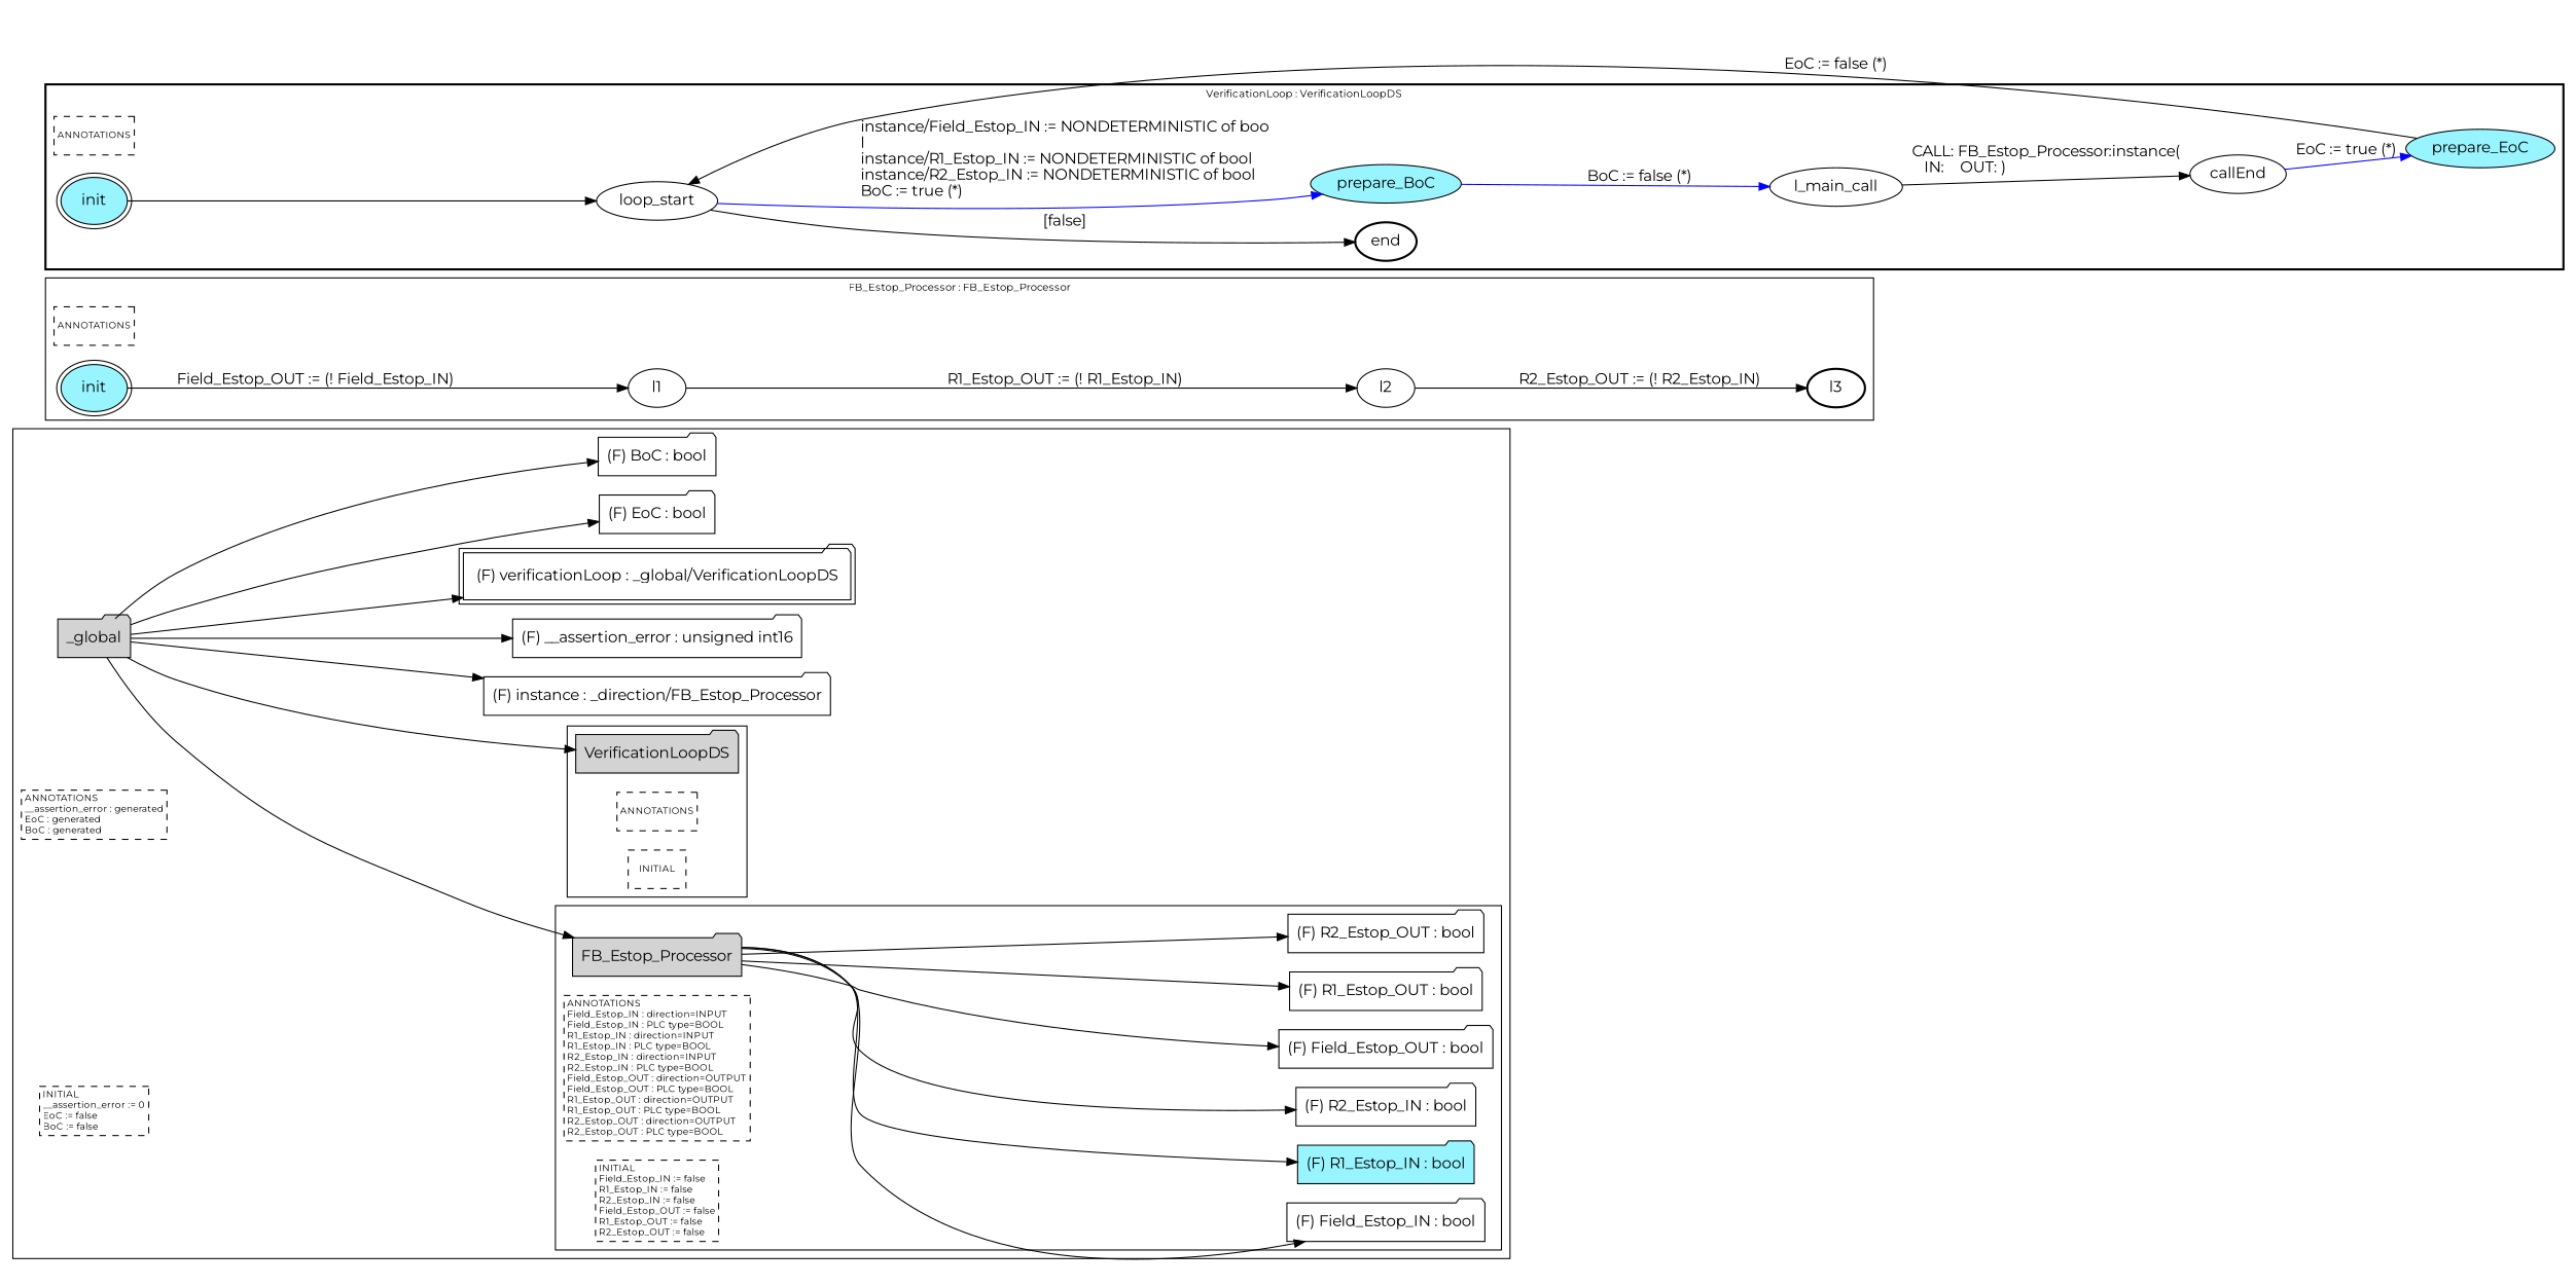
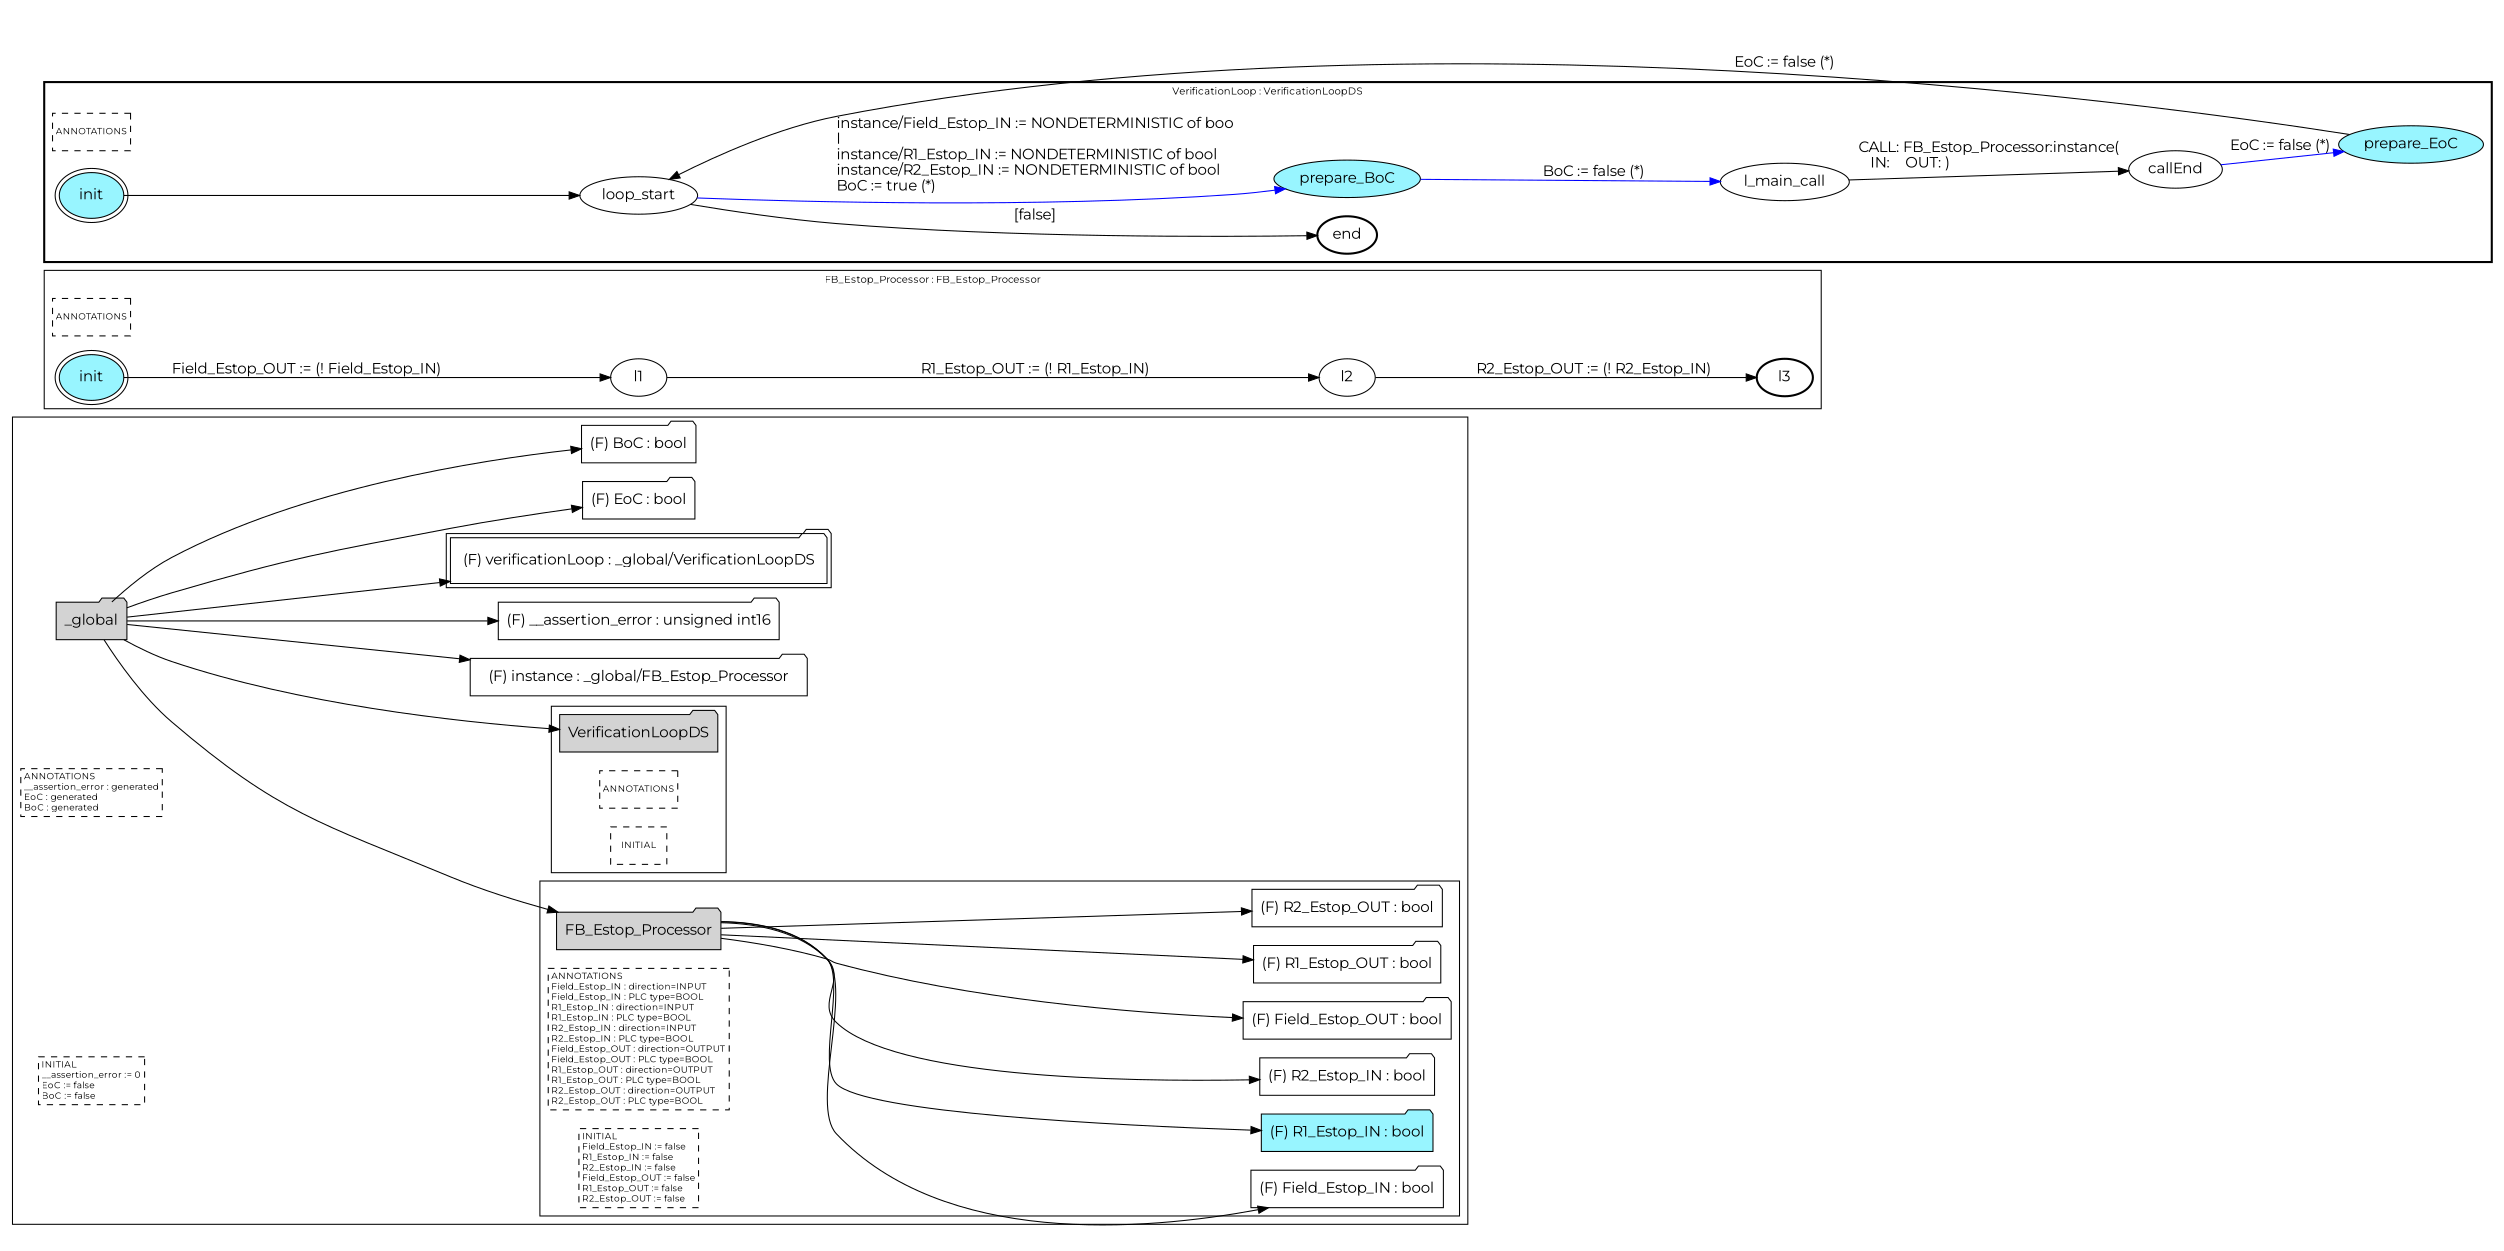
  digraph {
    fontname=Montserrat
    rankdir=LR
    node [fontname=Montserrat shape=folder style=filled fillcolor=white]
    edge [fontname=Montserrat]
    n1 [label=FB_Estop_Processor fillcolor=""]
    n2 [label="(F) Field_Estop_IN : bool"]
    n3 [fillcolor=cadetblue1 label="(F) R1_Estop_IN : bool"]
    n4 [label="(F) R2_Estop_IN : bool"]
    n5 [label="(F) Field_Estop_OUT : bool"]
    n6 [label="(F) R1_Estop_OUT : bool"]
    n7 [label="(F) R2_Estop_OUT : bool"]
    n8 [fontsize=9 label="ANNOTATIONS\lField_Estop_IN : direction=INPUT\lField_Estop_IN : PLC type=BOOL\lR1_Estop_IN : direction=INPUT\lR1_Estop_IN : PLC type=BOOL\lR2_Estop_IN : direction=INPUT\lR2_Estop_IN : PLC type=BOOL\lField_Estop_OUT : direction=OUTPUT\lField_Estop_OUT : PLC type=BOOL\lR1_Estop_OUT : direction=OUTPUT\lR1_Estop_OUT : PLC type=BOOL\lR2_Estop_OUT : direction=OUTPUT\lR2_Estop_OUT : PLC type=BOOL\l" margin="0.04,0.04" shape=rectangle style=dashed]
    n9 [fillcolor=lightyellow fontsize=9 label="INITIAL\lField_Estop_IN := false\lR1_Estop_IN := false\lR2_Estop_IN := false\lField_Estop_OUT := false\lR1_Estop_OUT := false\lR2_Estop_OUT := false\l" margin="0.04,0.04" shape=rectangle style=dashed]
    n10 [label=VerificationLoopDS fillcolor=""]
    n11 [fontsize=9 label=ANNOTATIONS margin="0.04,0.04" shape=rectangle style=dashed]
    n12 [fillcolor=lightyellow fontsize=9 label=INITIAL margin="0.04,0.04" shape=rectangle style=dashed]
    n13 [label=_global fillcolor=""]
-   n14 [label="(F) instance : _direction/FB_Estop_Processor"]
+   n14 [label="(F) instance : _global/FB_Estop_Processor"]
    n15 [label="(F) __assertion_error : unsigned int16"]
    n16 [label="(F) verificationLoop : _global/VerificationLoopDS" peripheries=2]
    n17 [label="(F) EoC : bool"]
    n18 [label="(F) BoC : bool"]
    n19 [fontsize=9 label="ANNOTATIONS\l__assertion_error : generated\lEoC : generated\lBoC : generated\l" margin="0.04,0.04" shape=rectangle style=dashed]
    n20 [fillcolor=lightyellow fontsize=9 label="INITIAL\l__assertion_error := 0\lEoC := false\lBoC := false\l" margin="0.04,0.04" shape=rectangle style=dashed]
    n21 [fontsize=9 label=ANNOTATIONS margin="0.04,0.04" shape=rectangle style=dashed]
    n22 [color=black fillcolor=cadetblue1 label=init peripheries=2 shape=ellipse]
    n23 [color=black label=l1 shape=ellipse]
    n24 [color=black label=l2 shape=ellipse]
    n25 [color=black label=l3 shape=ellipse style=bold]
    n26 [fontsize=9 label=ANNOTATIONS margin="0.04,0.04" shape=rectangle style=dashed]
    n27 [color=black fillcolor=cadetblue1 label=init peripheries=2 shape=ellipse]
    n28 [color=black label=loop_start shape=ellipse]
    n29 [color=black fillcolor=cadetblue1 label=end shape=ellipse style=bold]
    n30 [color=black fillcolor=cadetblue1 label=prepare_BoC shape=ellipse]
    n31 [color=black label=l_main_call shape=ellipse]
    n32 [color=black label=callEnd shape=ellipse]
    n33 [color=black fillcolor=cadetblue1 label=prepare_EoC shape=ellipse]
    subgraph cluster_1 {
      n13
      n14
      n15
      n16
      n17
      n18
      n19
      n20
      subgraph cluster_2 {
        n1
        n2
        n3
        n4
        n5
        n6
        n7
        n8
        n9
      }
      subgraph cluster_3 {
        n10
        n11
        n12
      }
    }
    subgraph cluster_4 {
      color=black
      fontsize=10
      label="FB_Estop_Processor : FB_Estop_Processor"
      ranksep=0.4
      n21
      n22
      n23
      n24
      n25
    }
    subgraph cluster_5 {
      color=black
      fontsize=10
      label="VerificationLoop : VerificationLoopDS"
      ranksep=0.4
      style=bold
      n26
      n27
      n28
      n29
      n30
      n31
      n32
      n33
    }
    n1 -> n2
    n1 -> n3
    n1 -> n4
    n1 -> n5
    n1 -> n6
    n1 -> n7
    n13 -> n1
    n13 -> n10
    n13 -> n14
    n13 -> n15
    n13 -> n16
    n13 -> n17
    n13 -> n18
    n22 -> n23 [color=black label="Field_Estop_OUT := (! Field_Estop_IN)"]
    n23 -> n24 [color=black label="R1_Estop_OUT := (! R1_Estop_IN)"]
    n24 -> n25 [color=black label="R2_Estop_OUT := (! R2_Estop_IN)"]
    n27 -> n28 [color=black]
    n28 -> n29 [color=black label="[false]"]
    n28 -> n30 [color=blue label="instance/Field_Estop_IN := NONDETERMINISTIC of boo\ll\linstance/R1_Estop_IN := NONDETERMINISTIC of bool\linstance/R2_Estop_IN := NONDETERMINISTIC of bool\lBoC := true (*)\l"]
    n30 -> n31 [color=blue label="BoC := false (*)"]
    n31 -> n32 [color=black label="CALL: FB_Estop_Processor:instance(\l   IN:    OUT: )\l"]
-   n32 -> n33 [color=blue label="EoC := true (*)"]
+   n32 -> n33 [color=blue label="EoC := false (*)"]
    n33 -> n28 [color=black label="EoC := false (*)"]
  }
